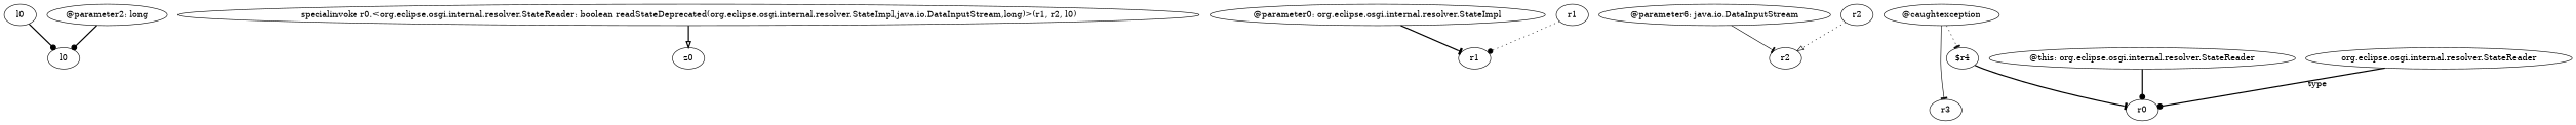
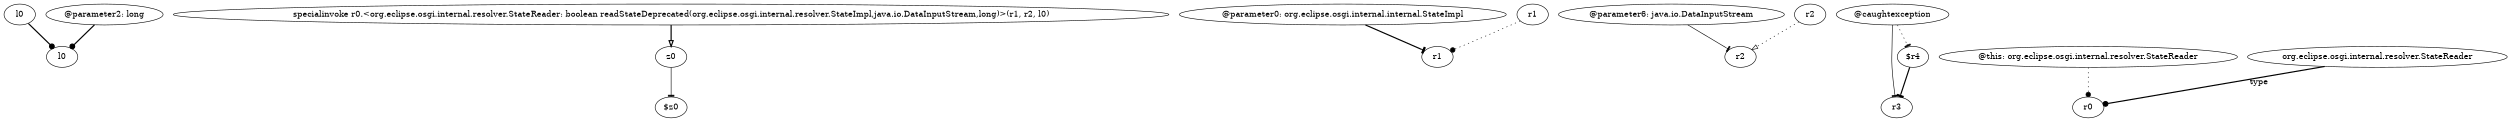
  digraph {
    edge [arrowhead=tee style=bold]
    n1 [label=l0]
    n2 [label=l0]
    n3 [label="specialinvoke r0.<org.eclipse.osgi.internal.resolver.StateReader: boolean readStateDeprecated(org.eclipse.osgi.internal.resolver.StateImpl,java.io.DataInputStream,long)>(r1, r2, l0)"]
    n4 [label=z0]
-   n6 [label="@parameter0: org.eclipse.osgi.internal.resolver.StateImpl"]
+   n5 [label="$z0"]
+   n6 [label="@parameter0: org.eclipse.osgi.internal.internal.StateImpl"]
    n7 [label=r1]
    n8 [label="@parameter2: long"]
    n9 [label=r1]
    n10 [label="@parameter6: java.io.DataInputStream"]
    n11 [label=r2]
    n12 [label="$r4"]
    n13 [label=r3]
    n14 [label="org.eclipse.osgi.internal.resolver.StateReader"]
    n15 [label=r0]
    n16 [label="@caughtexception"]
    n17 [label="@this: org.eclipse.osgi.internal.resolver.StateReader"]
    n18 [label=r2]
    n1 -> n2 [arrowhead=dot]
    n3 -> n4 [arrowhead=onormal]
+   n4 -> n5 [style=solid]
    n6 -> n7
    n8 -> n2 [arrowhead=dot]
    n9 -> n7 [arrowhead=dot style=dotted]
    n10 -> n11 [style=solid]
-   n12 -> n15
+   n12 -> n13
    n14 -> n15 [arrowhead=dot label=type]
    n16 -> n12 [style=dotted]
    n16 -> n13 [style=solid]
-   n17 -> n15 [arrowhead=dot]
+   n17 -> n15 [arrowhead=dot style=dotted]
    n18 -> n11 [arrowhead=onormal style=dotted]
  }
